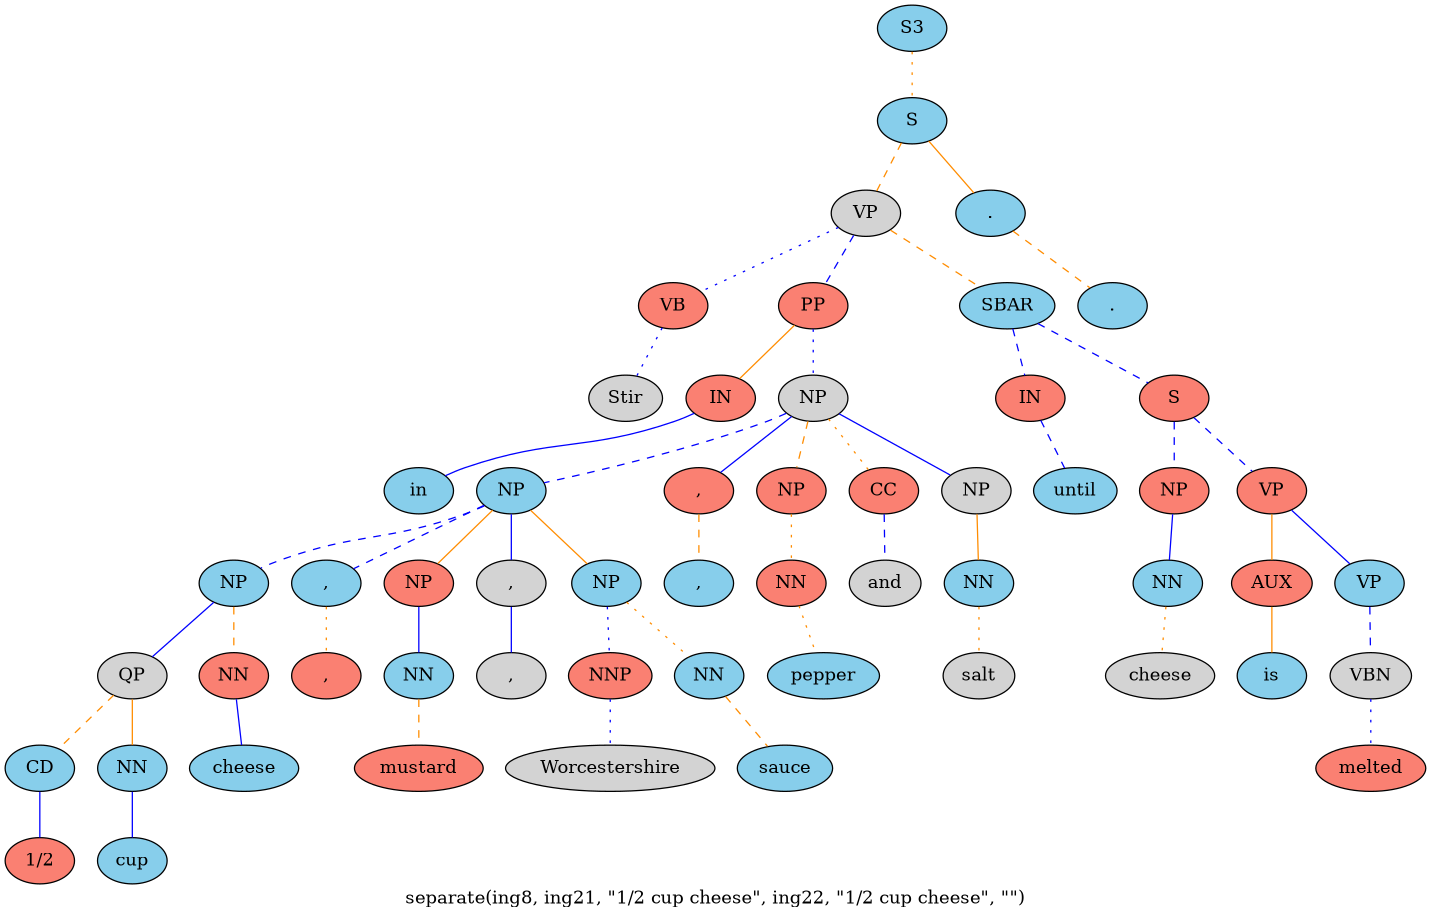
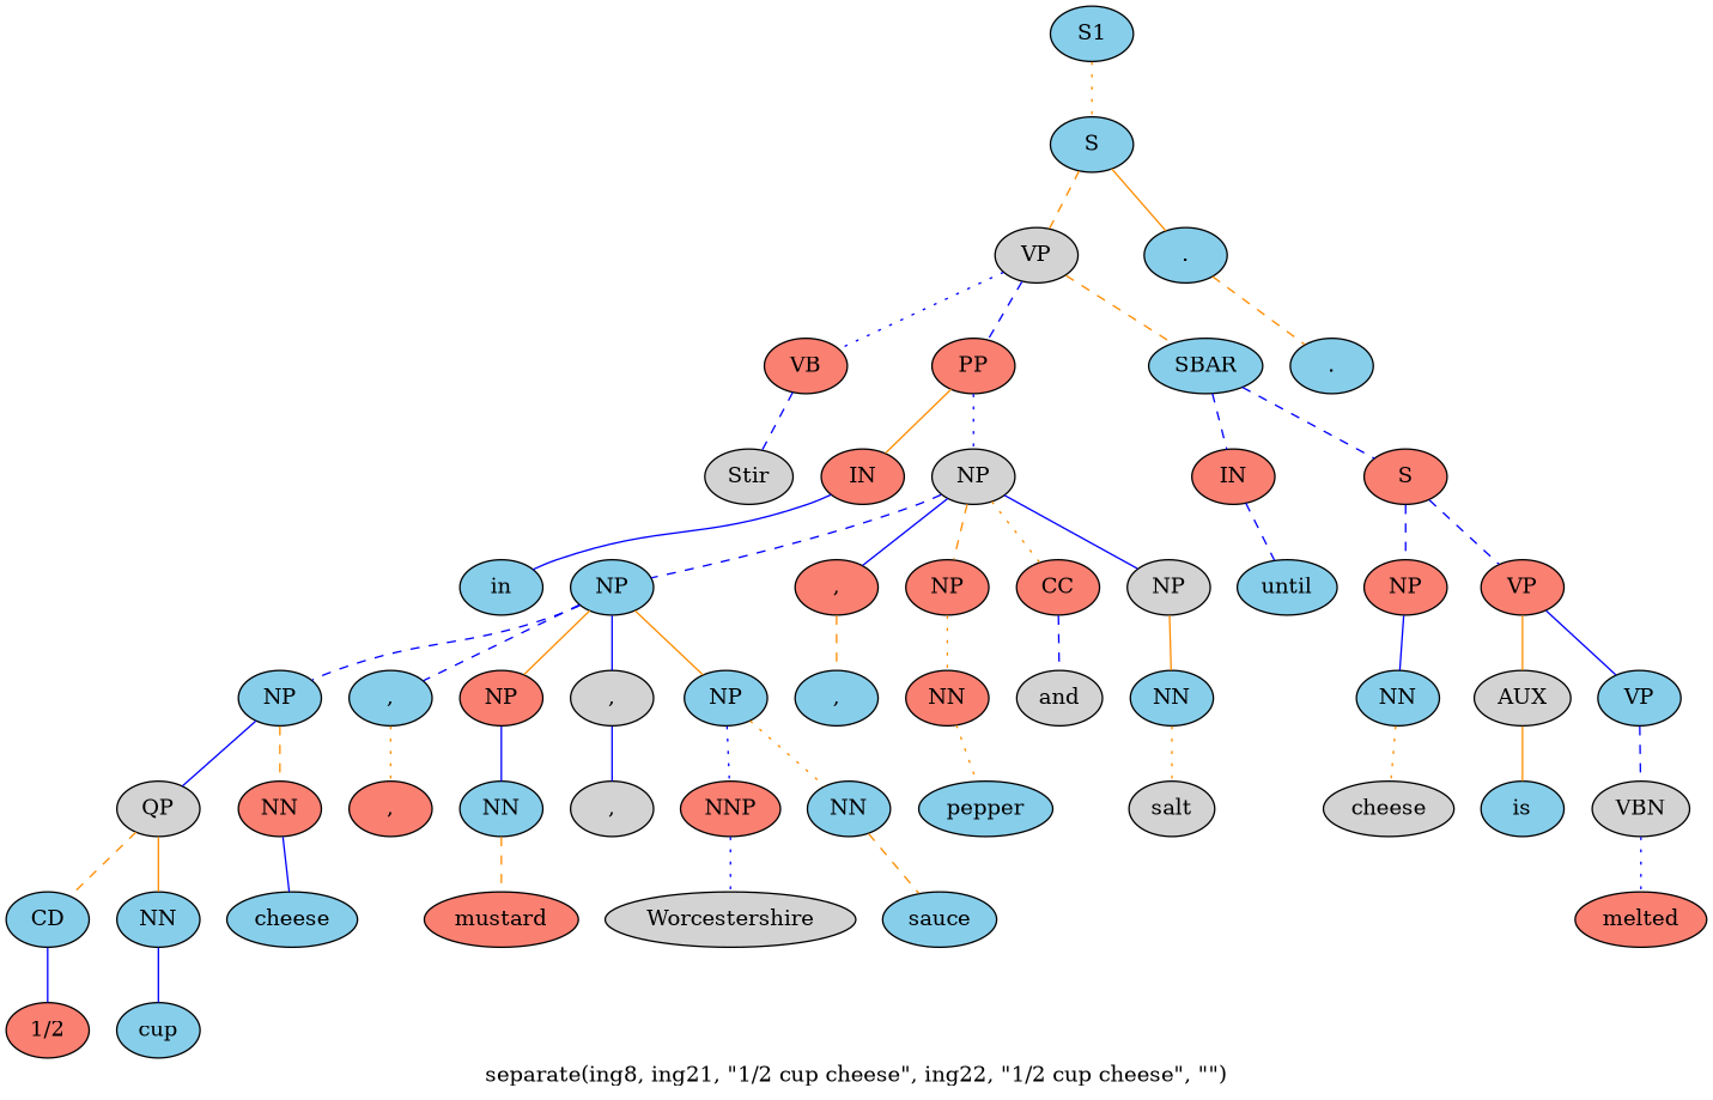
  graph {
    label="separate(ing8, ing21, \"1/2 cup cheese\", ing22, \"1/2 cup cheese\", \"\")"
    node [fillcolor=skyblue style=filled]
    edge [color=blue style=dashed]
-   n1 [label=S3]
+   n1 [label=S1]
    n2 [label=S]
    n3 [fillcolor=lightgrey label=VP]
    n4 [label="."]
    n5 [fillcolor=salmon label=VB]
    n6 [fillcolor=salmon label=PP]
    n7 [label=SBAR]
    n8 [label="."]
    n9 [fillcolor=lightgrey label=Stir]
    n10 [fillcolor=salmon label=IN]
    n11 [fillcolor=lightgrey label=NP]
    n12 [fillcolor=salmon label=IN]
    n13 [fillcolor=salmon label=S]
    n14 [label=in]
    n15 [label=NP]
    n16 [fillcolor=salmon label=","]
    n17 [fillcolor=salmon label=NP]
    n18 [fillcolor=salmon label=CC]
    n19 [fillcolor=lightgrey label=NP]
    n20 [label=NP]
    n21 [label=","]
    n22 [fillcolor=salmon label=NP]
    n23 [fillcolor=lightgrey label=","]
    n24 [label=NP]
    n25 [label=","]
    n26 [fillcolor=salmon label=NN]
    n27 [fillcolor=lightgrey label=and]
    n28 [label=NN]
    n29 [fillcolor=lightgrey label=QP]
    n30 [fillcolor=salmon label=NN]
    n31 [fillcolor=salmon label=","]
    n32 [label=NN]
    n33 [fillcolor=lightgrey label=","]
    n34 [fillcolor=salmon label=NNP]
    n35 [label=NN]
    n36 [label=CD]
    n37 [label=NN]
    n38 [label=cheese]
    n39 [fillcolor=salmon label="1/2"]
    n40 [label=cup]
    n41 [fillcolor=salmon label=mustard]
    n42 [fillcolor=lightgrey label=Worcestershire]
    n43 [label=sauce]
    n44 [label=pepper]
    n45 [fillcolor=lightgrey label=salt]
    n46 [label=until]
    n47 [fillcolor=salmon label=NP]
    n48 [fillcolor=salmon label=VP]
    n49 [label=NN]
-   n50 [fillcolor=salmon label=AUX]
+   n50 [fillcolor=lightgrey label=AUX]
    n51 [label=VP]
    n52 [fillcolor=lightgrey label=cheese]
    n53 [label=is]
    n54 [fillcolor=lightgrey label=VBN]
    n55 [fillcolor=salmon label=melted]
    n1 -- n2 [color=darkorange style=dotted]
    n2 -- n3 [color=darkorange]
    n2 -- n4 [color=darkorange style=solid]
    n3 -- n5 [style=dotted]
    n3 -- n6
    n3 -- n7 [color=darkorange]
    n4 -- n8 [color=darkorange]
-   n5 -- n9 [style=dotted]
+   n5 -- n9
    n6 -- n10 [color=darkorange style=solid]
    n6 -- n11 [style=dotted]
    n7 -- n12
    n7 -- n13
    n10 -- n14 [style=solid]
    n11 -- n15
    n11 -- n16 [style=solid]
    n11 -- n17 [color=darkorange]
    n11 -- n18 [color=darkorange style=dotted]
    n11 -- n19 [style=solid]
    n12 -- n46
    n13 -- n47
    n13 -- n48
    n15 -- n20
    n15 -- n21
    n15 -- n22 [color=darkorange style=solid]
    n15 -- n23 [style=solid]
    n15 -- n24 [color=darkorange style=solid]
    n16 -- n25 [color=darkorange]
    n17 -- n26 [color=darkorange style=dotted]
    n18 -- n27
    n19 -- n28 [color=darkorange style=solid]
    n20 -- n29 [style=solid]
    n20 -- n30 [color=darkorange]
    n21 -- n31 [color=darkorange style=dotted]
    n22 -- n32 [style=solid]
    n23 -- n33 [style=solid]
    n24 -- n34 [style=dotted]
    n24 -- n35 [color=darkorange style=dotted]
    n26 -- n44 [color=darkorange style=dotted]
    n28 -- n45 [color=darkorange style=dotted]
    n29 -- n36 [color=darkorange]
    n29 -- n37 [color=darkorange style=solid]
    n30 -- n38 [style=solid]
    n32 -- n41 [color=darkorange]
    n34 -- n42 [style=dotted]
    n35 -- n43 [color=darkorange]
    n36 -- n39 [style=solid]
    n37 -- n40 [style=solid]
    n47 -- n49 [style=solid]
    n48 -- n50 [color=darkorange style=solid]
    n48 -- n51 [style=solid]
    n49 -- n52 [color=darkorange style=dotted]
    n50 -- n53 [color=darkorange style=solid]
    n51 -- n54
    n54 -- n55 [style=dotted]
  }
